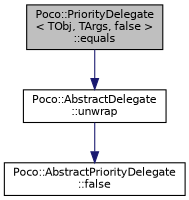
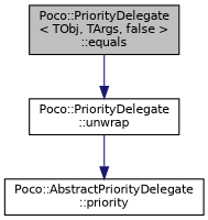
  digraph {
    rankdir=TB
    node [color=black fillcolor=white fontname=Helvetica fontsize=10 shape=record style=filled]
    edge [color=midnightblue fontname=Helvetica fontsize=10 labelfontname=Helvetica labelfontsize=10 style=solid]
    n1 [fillcolor=grey75 fontcolor=black height=0.2 label="Poco::PriorityDelegate\l\< TObj, TArgs, false \>\l::equals" width=0.4]
-   n2 [height=0.2 label="Poco::AbstractDelegate\l::unwrap" width=0.4]
-   n3 [height=0.2 label="Poco::AbstractPriorityDelegate\l::false" width=0.4]
+   n2 [height=0.2 label="Poco::PriorityDelegate\l::unwrap" width=0.4]
+   n3 [height=0.2 label="Poco::AbstractPriorityDelegate\l::priority" width=0.4]
    n1 -> n2
    n2 -> n3
  }
